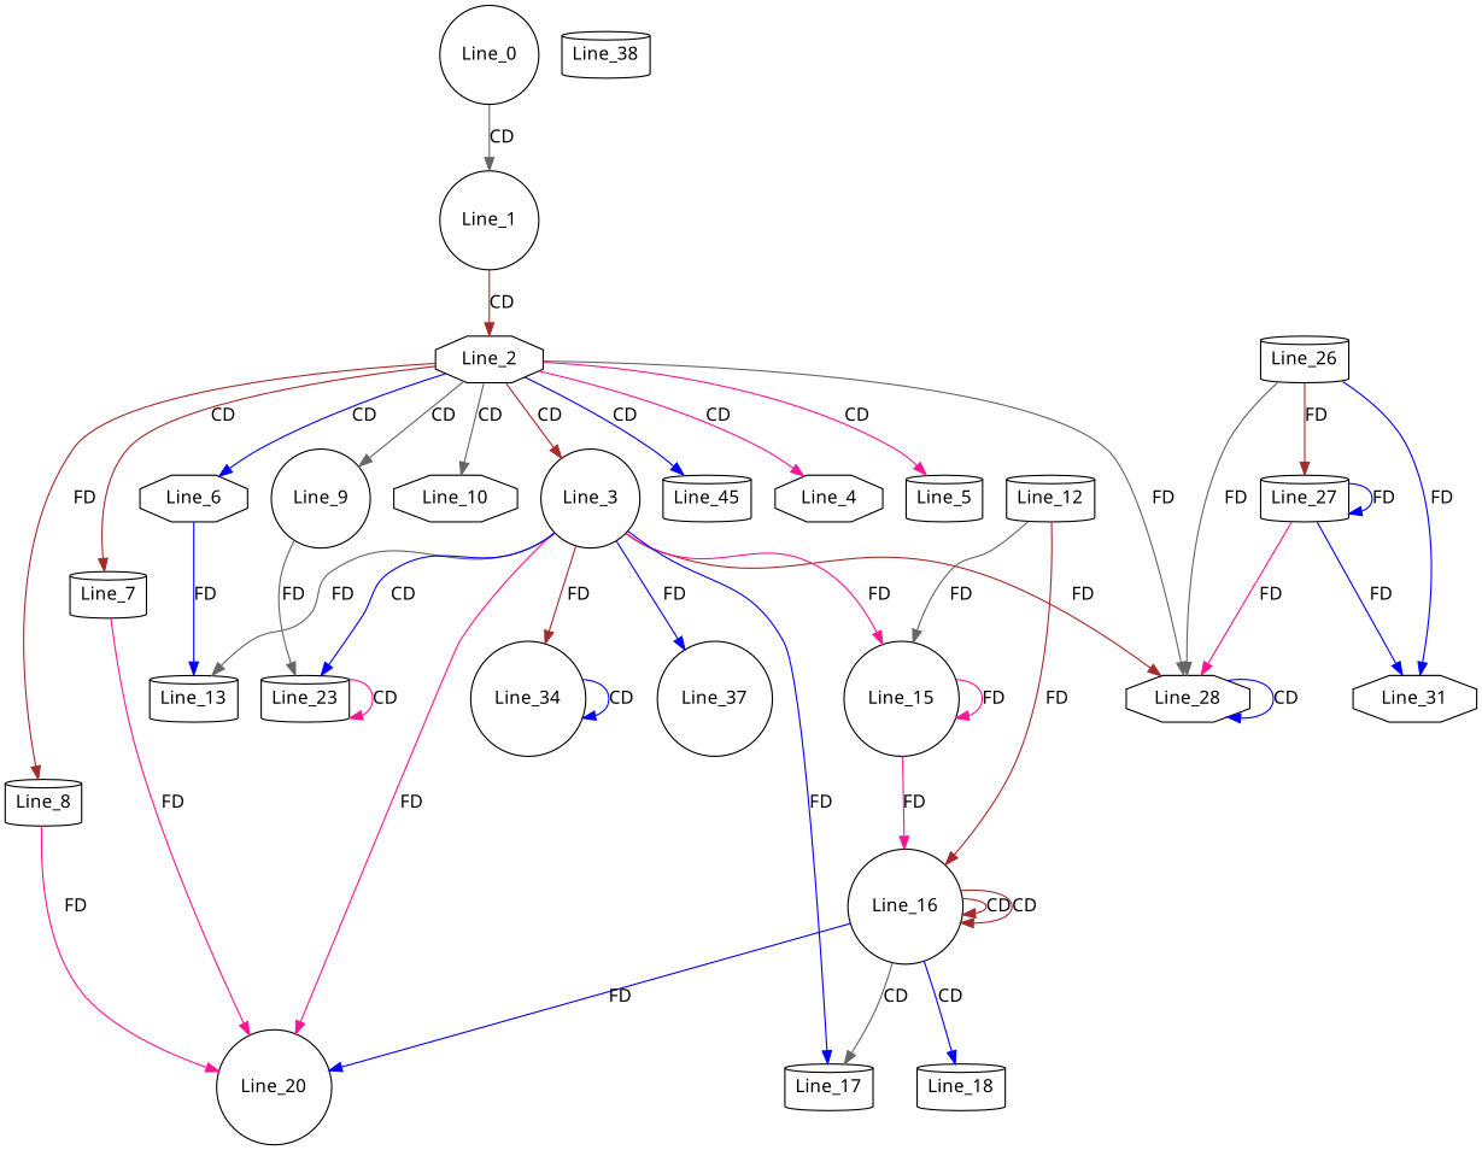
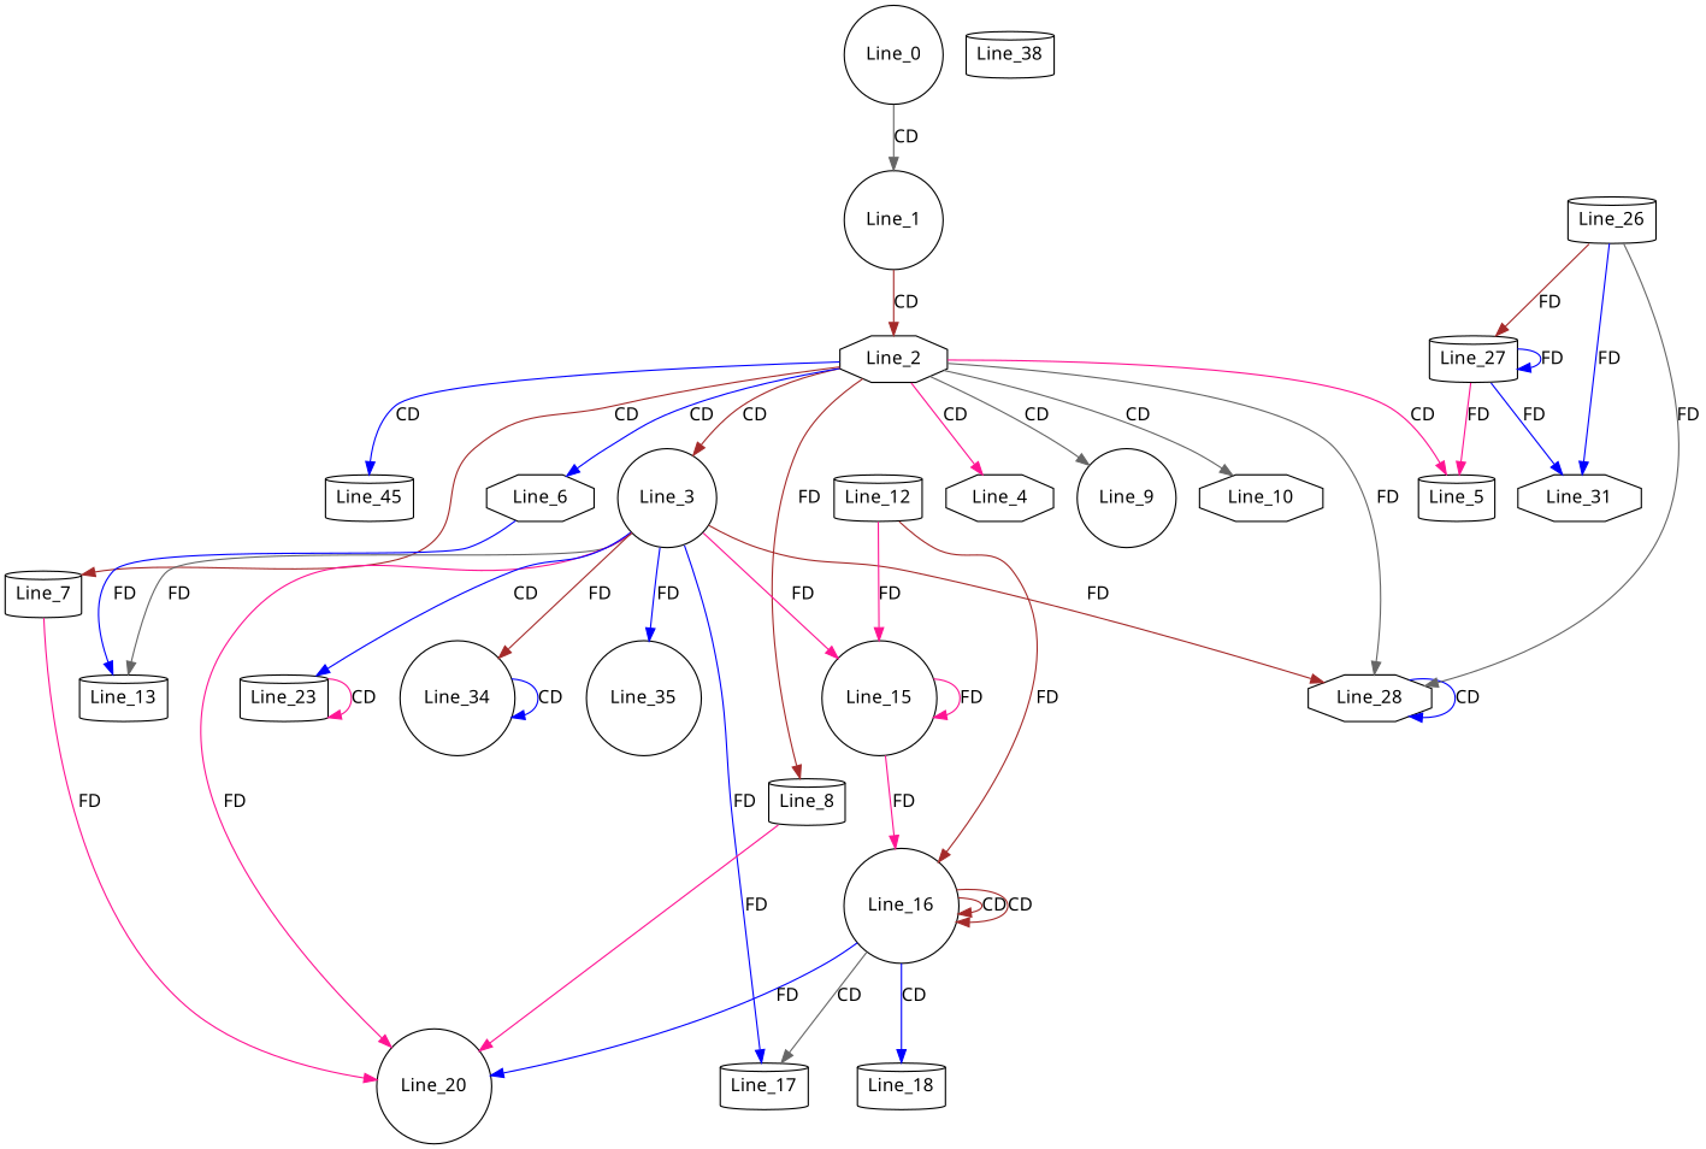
  digraph {
    fontname="Noto Sans"
    node [fontname="Noto Sans" shape=cylinder]
    edge [color=blue fontname="Noto Sans"]
    Line_0 [shape=circle]
    Line_1 [shape=circle]
    Line_2 [shape=octagon]
    Line_3 [shape=circle]
    Line_4 [shape=octagon]
    Line_5
    Line_6 [shape=octagon]
    Line_7
    Line_8
    Line_9 [shape=circle]
    Line_10 [shape=octagon]
    Line_28 [shape=octagon]
    Line_45
    Line_13
    Line_15 [shape=circle]
    Line_17
    Line_20 [shape=circle]
    Line_23
    Line_34 [shape=circle]
-   Line_37 [shape=circle]
+   Line_37 [shape=circle label=Line_35]
    Line_16 [shape=circle]
    Line_12
    Line_18
    Line_26
    Line_27
    Line_31 [shape=octagon]
    Line_38
    Line_0 -> Line_1 [color=gray40 label=CD]
    Line_1 -> Line_2 [color=brown label=CD]
    Line_2 -> Line_3 [color=brown label=CD]
    Line_2 -> Line_4 [color=deeppink label=CD]
    Line_2 -> Line_5 [color=deeppink label=CD]
    Line_2 -> Line_6 [label=CD]
    Line_2 -> Line_7 [color=brown label=CD]
    Line_2 -> Line_8 [color=brown label=FD]
    Line_2 -> Line_9 [color=gray40 label=CD]
    Line_2 -> Line_10 [color=gray40 label=CD]
    Line_2 -> Line_28 [color=gray40 label=FD]
    Line_2 -> Line_45 [label=CD]
    Line_3 -> Line_28 [color=brown label=FD]
    Line_3 -> Line_13 [color=gray40 label=FD]
    Line_3 -> Line_15 [color=deeppink label=FD]
    Line_3 -> Line_17 [label=FD]
    Line_3 -> Line_20 [color=deeppink label=FD]
    Line_3 -> Line_23 [label=CD]
    Line_3 -> Line_34 [color=brown label=FD]
    Line_3 -> Line_37 [label=FD]
    Line_6 -> Line_13 [label=FD]
    Line_7 -> Line_20 [color=deeppink label=FD]
    Line_8 -> Line_20 [color=deeppink label=FD]
-   Line_9 -> Line_23 [color=gray40 label=FD]
    Line_28 -> Line_28 [label=CD]
    Line_15 -> Line_15 [color=deeppink label=FD]
    Line_15 -> Line_16 [color=deeppink label=FD]
    Line_23 -> Line_23 [color=deeppink label=CD]
    Line_34 -> Line_34 [label=CD]
    Line_16 -> Line_17 [color=gray40 label=CD]
    Line_16 -> Line_20 [label=FD]
    Line_16 -> Line_16 [color=brown label=CD]
    Line_16 -> Line_16 [color=brown label=CD]
    Line_16 -> Line_18 [label=CD]
-   Line_12 -> Line_15 [color=gray40 label=FD]
+   Line_12 -> Line_15 [color=deeppink label=FD]
    Line_12 -> Line_16 [color=brown label=FD]
    Line_26 -> Line_28 [color=gray40 label=FD]
    Line_26 -> Line_27 [color=brown label=FD]
    Line_26 -> Line_31 [label=FD]
-   Line_27 -> Line_28 [color=deeppink label=FD]
+   Line_27 -> Line_5 [color=deeppink label=FD]
    Line_27 -> Line_27 [label=FD]
    Line_27 -> Line_31 [label=FD]
  }
